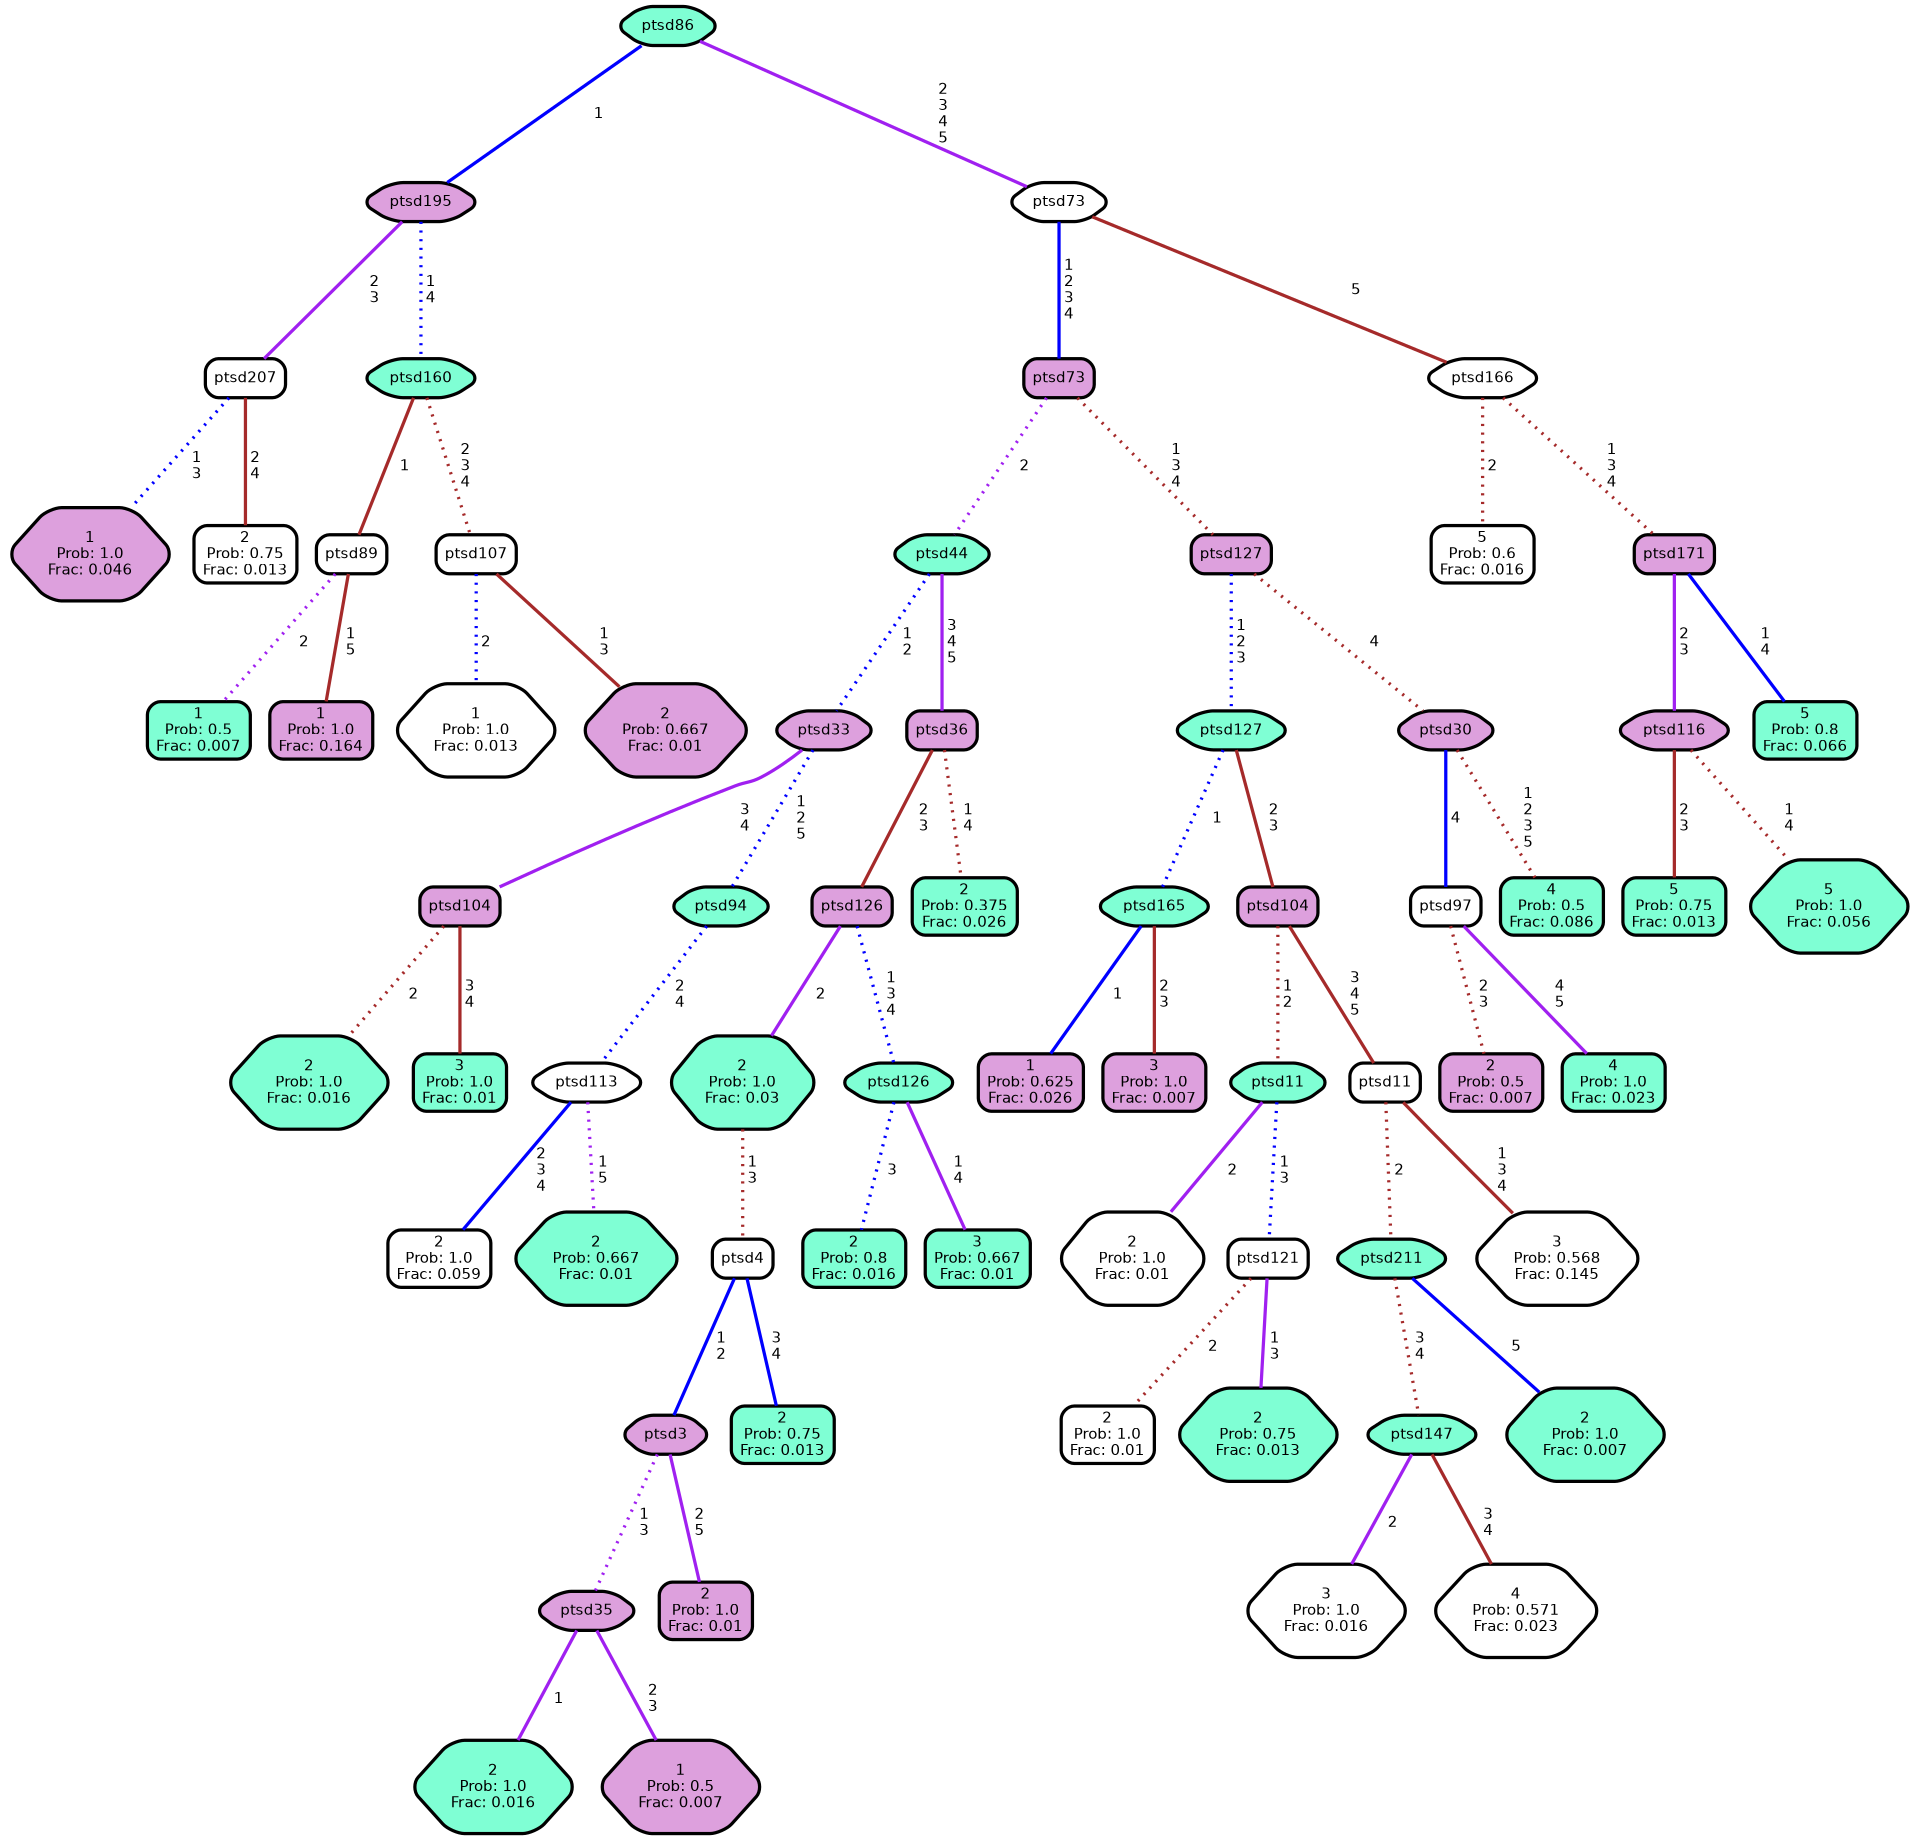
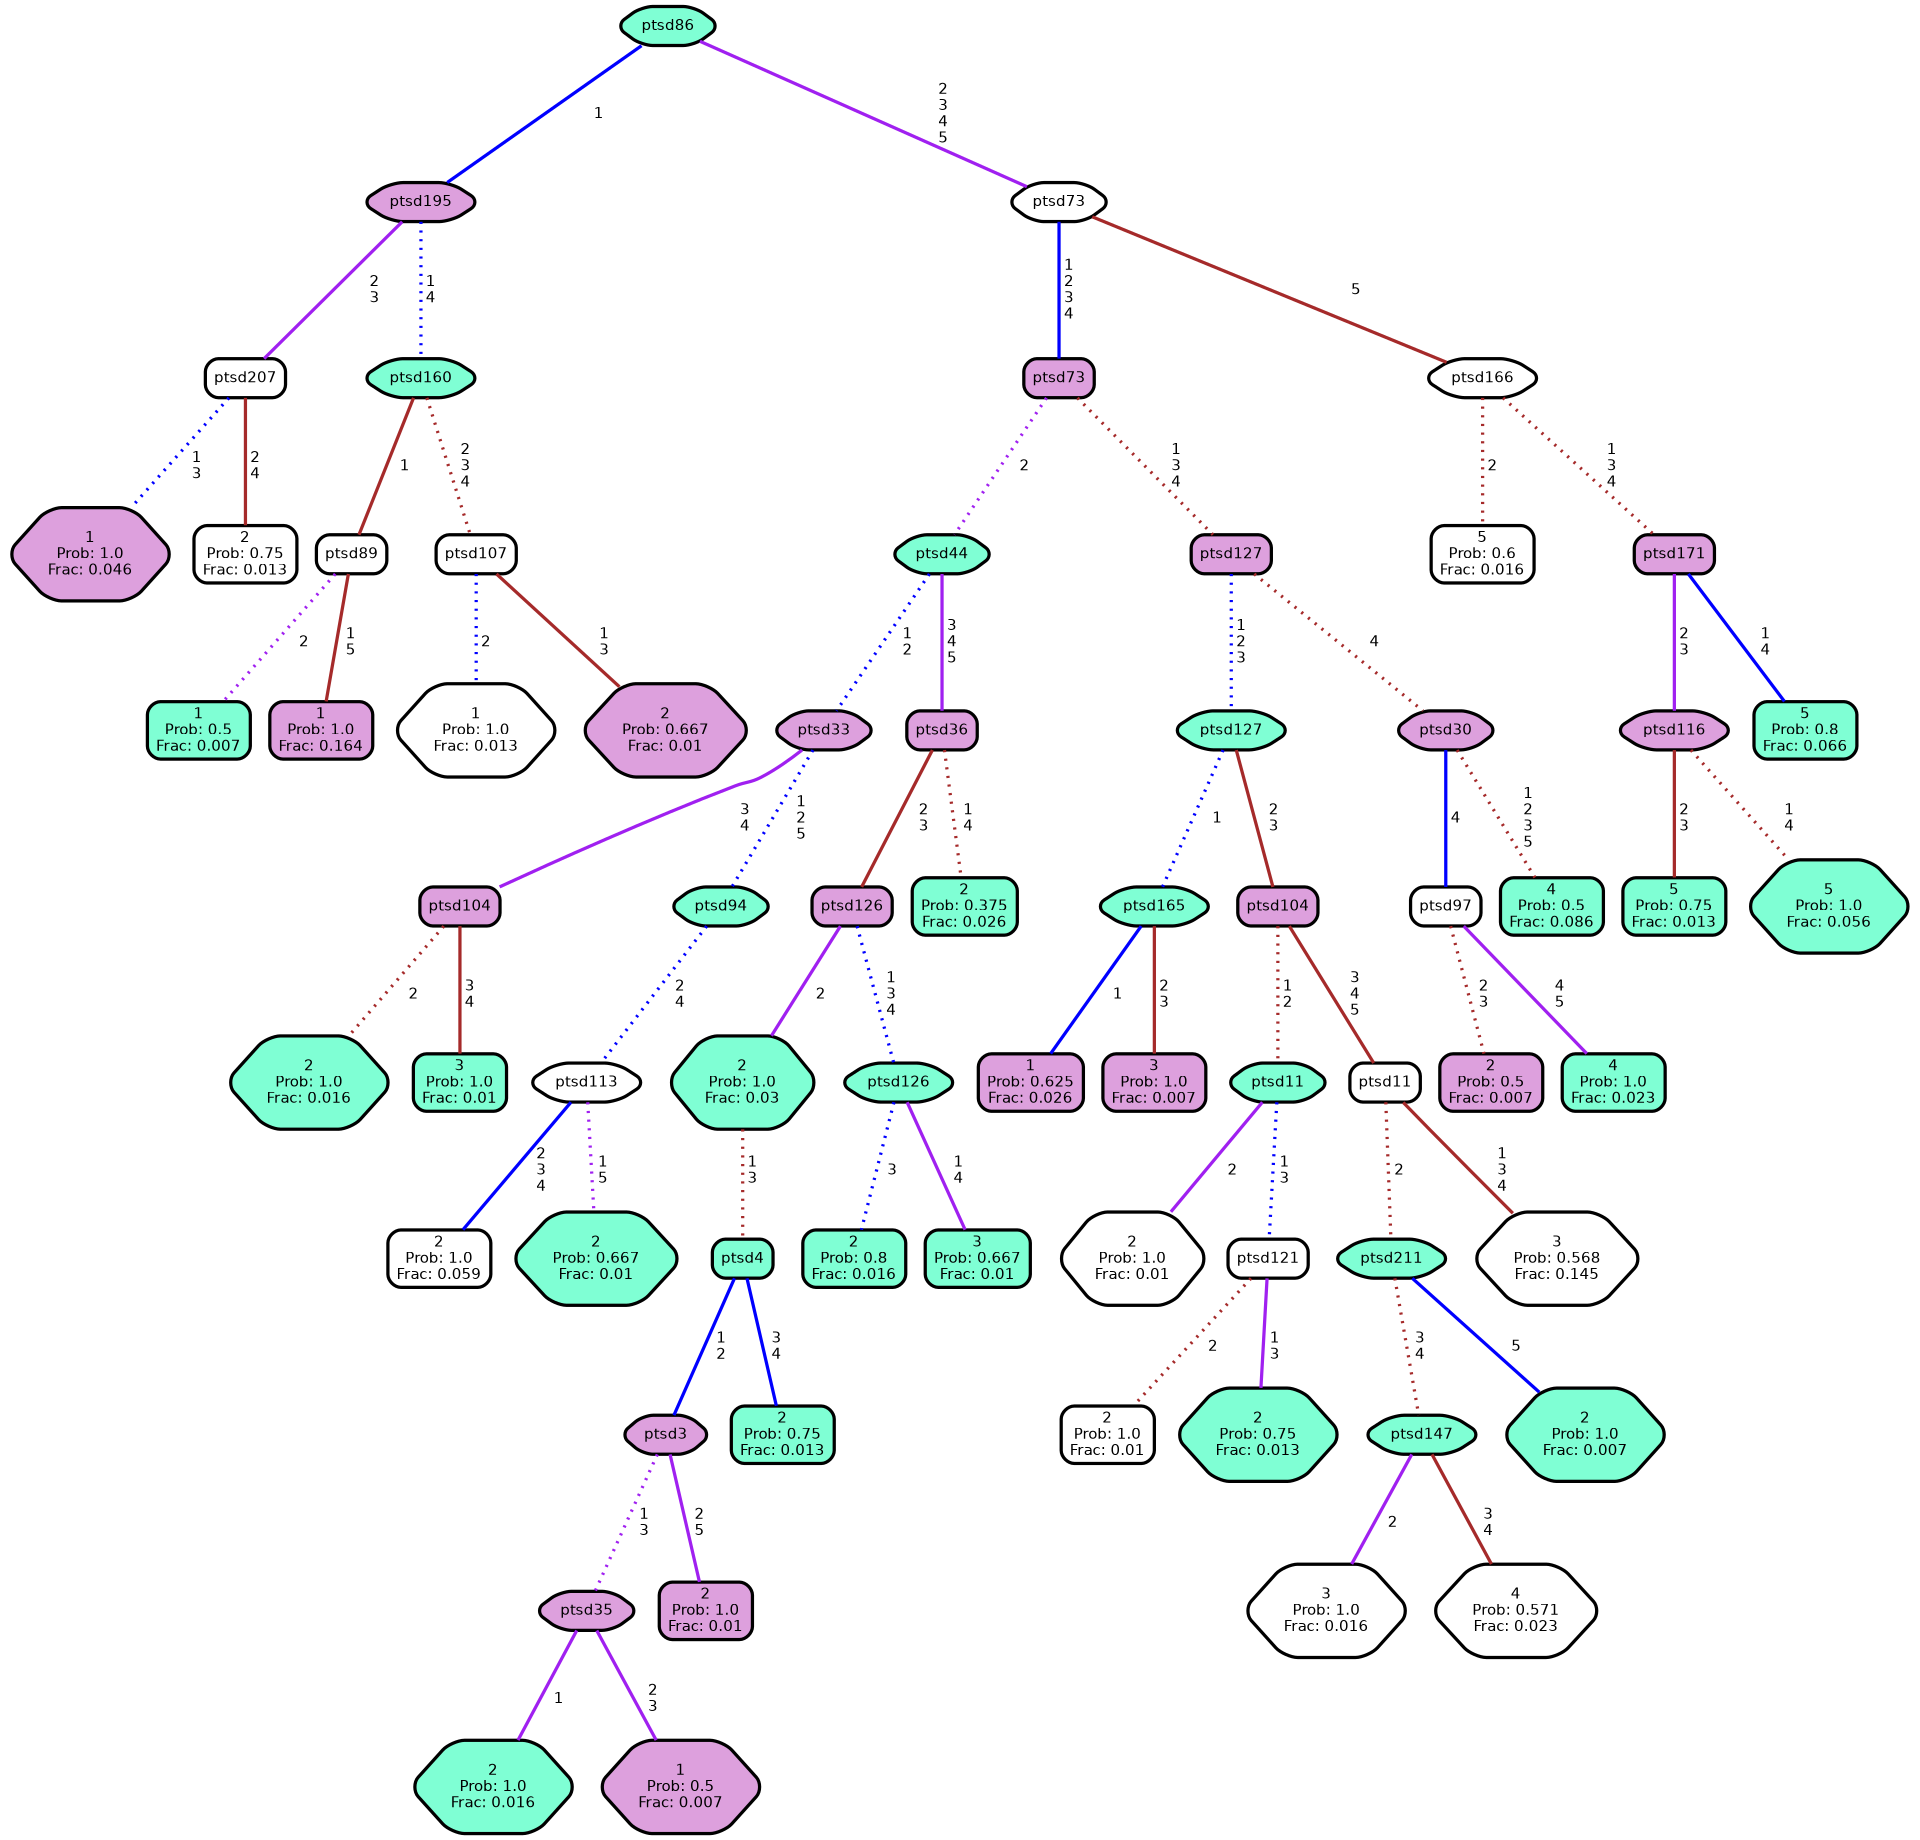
  graph {
    fontname="DejaVu Sans"
    ranksep="0 equally"
    splines=straight
    node [color=black fillcolor=aquamarine fontcolor=black fontname="DejaVu Sans" penwidth=3 shape=hexagon style="filled, rounded"]
    edge [color=brown fontname="DejaVu Sans" penwidth=3 style=solid]
    n1 [fillcolor=plum label="1\nProb: 1.0\nFrac: 0.046"]
    n2 [fillcolor=white label=ptsd207 shape=box]
    n3 [fillcolor=white label="2\nProb: 0.75\nFrac: 0.013" shape=box]
    n4 [fillcolor=plum label=ptsd195]
    n5 [label=ptsd160]
    n6 [fillcolor=white label=ptsd89 shape=box]
    n7 [fillcolor=white label=ptsd107 shape=box]
    n8 [label="1\nProb: 0.5\nFrac: 0.007" shape=box]
    n9 [fillcolor=plum label="1\nProb: 1.0\nFrac: 0.164" shape=box]
    n10 [fillcolor=white label="1\nProb: 1.0\nFrac: 0.013"]
    n11 [fillcolor=plum label="2\nProb: 0.667\nFrac: 0.01"]
    n12 [label=ptsd86]
    n13 [fillcolor=white label=ptsd73]
    n14 [fillcolor=plum label=ptsd73 shape=box]
    n15 [fillcolor=white label=ptsd166]
    n16 [label="2\nProb: 1.0\nFrac: 0.016"]
    n17 [fillcolor=plum label=ptsd104 shape=box]
    n18 [label="3\nProb: 1.0\nFrac: 0.01" shape=box]
    n19 [fillcolor=plum label=ptsd33]
    n20 [label=ptsd94]
    n21 [fillcolor=white label=ptsd113]
    n22 [label="2\nProb: 1.0\nFrac: 0.016"]
    n23 [fillcolor=plum label=ptsd35]
    n24 [fillcolor=plum label="1\nProb: 0.5\nFrac: 0.007"]
    n25 [fillcolor=plum label=ptsd3]
    n26 [fillcolor=plum label="2\nProb: 1.0\nFrac: 0.01" shape=box]
-   n27 [fillcolor=white label=ptsd4 shape=box]
+   n27 [label=ptsd4 shape=box]
    n28 [label="2\nProb: 0.75\nFrac: 0.013" shape=box]
    n29 [fillcolor=white label="2\nProb: 1.0\nFrac: 0.059" shape=box]
    n30 [label="2\nProb: 0.667\nFrac: 0.01"]
    n31 [label=ptsd44]
    n32 [fillcolor=plum label=ptsd36 shape=box]
    n33 [fillcolor=plum label=ptsd126 shape=box]
    n34 [label="2\nProb: 0.375\nFrac: 0.026" shape=box]
    n35 [label="2\nProb: 1.0\nFrac: 0.03"]
    n36 [label=ptsd126]
    n37 [label="2\nProb: 0.8\nFrac: 0.016" shape=box]
    n38 [label="3\nProb: 0.667\nFrac: 0.01" shape=box]
    n39 [fillcolor=plum label=ptsd127 shape=box]
    n40 [label=ptsd127]
    n41 [fillcolor=plum label=ptsd30]
    n42 [fillcolor=plum label="1\nProb: 0.625\nFrac: 0.026" shape=box]
    n43 [label=ptsd165]
    n44 [fillcolor=plum label="3\nProb: 1.0\nFrac: 0.007" shape=box]
    n45 [fillcolor=plum label=ptsd104 shape=box]
    n46 [label=ptsd11]
    n47 [fillcolor=white label=ptsd11 shape=box]
    n48 [fillcolor=white label="2\nProb: 1.0\nFrac: 0.01"]
    n49 [fillcolor=white label=ptsd121 shape=box]
    n50 [fillcolor=white label="2\nProb: 1.0\nFrac: 0.01" shape=box]
    n51 [label="2\nProb: 0.75\nFrac: 0.013"]
    n52 [label=ptsd211]
    n53 [fillcolor=white label="3\nProb: 0.568\nFrac: 0.145"]
    n54 [fillcolor=white label="3\nProb: 1.0\nFrac: 0.016"]
    n55 [label=ptsd147]
    n56 [fillcolor=white label="4\nProb: 0.571\nFrac: 0.023"]
    n57 [label="2\nProb: 1.0\nFrac: 0.007"]
    n58 [fillcolor=white label=ptsd97 shape=box]
    n59 [label="4\nProb: 0.5\nFrac: 0.086" shape=box]
    n60 [fillcolor=plum label="2\nProb: 0.5\nFrac: 0.007" shape=box]
    n61 [label="4\nProb: 1.0\nFrac: 0.023" shape=box]
    n62 [fillcolor=white label="5\nProb: 0.6\nFrac: 0.016" shape=box]
    n63 [fillcolor=plum label=ptsd171 shape=box]
    n64 [fillcolor=plum label=ptsd116]
    n65 [label="5\nProb: 0.8\nFrac: 0.066" shape=box]
    n66 [label="5\nProb: 0.75\nFrac: 0.013" shape=box]
    n67 [label="5\nProb: 1.0\nFrac: 0.056"]
    subgraph sub_1 {
      rank=same
    }
    n2 -- n1 [color=blue label=" 1\n 3" style=dotted]
    n2 -- n3 [label=" 2\n 4"]
    n4 -- n2 [color=purple label=" 2\n 3"]
    n4 -- n5 [color=blue label=" 1\n 4" style=dotted]
    n5 -- n6 [label=" 1"]
    n5 -- n7 [label=" 2\n 3\n 4" style=dotted]
    n6 -- n8 [color=purple label=" 2" style=dotted]
    n6 -- n9 [label=" 1\n 5"]
    n7 -- n10 [color=blue label=" 2" style=dotted]
    n7 -- n11 [label=" 1\n 3"]
    n12 -- n4 [color=blue label=" 1"]
    n12 -- n13 [color=purple label=" 2\n 3\n 4\n 5"]
    n13 -- n14 [color=blue label=" 1\n 2\n 3\n 4"]
    n13 -- n15 [label=" 5"]
    n14 -- n31 [color=purple label=" 2" style=dotted]
    n14 -- n39 [label=" 1\n 3\n 4" style=dotted]
    n15 -- n62 [label=" 2" style=dotted]
    n15 -- n63 [label=" 1\n 3\n 4" style=dotted]
    n17 -- n16 [label=" 2" style=dotted]
    n17 -- n18 [label=" 3\n 4"]
    n19 -- n17 [color=purple label=" 3\n 4"]
    n19 -- n20 [color=blue label=" 1\n 2\n 5" style=dotted]
    n20 -- n21 [color=blue label=" 2\n 4" style=dotted]
    n21 -- n29 [color=blue label=" 2\n 3\n 4"]
    n21 -- n30 [color=purple label=" 1\n 5" style=dotted]
    n23 -- n22 [color=purple label=" 1"]
    n23 -- n24 [color=purple label=" 2\n 3"]
    n25 -- n23 [color=purple label=" 1\n 3" style=dotted]
    n25 -- n26 [color=purple label=" 2\n 5"]
    n27 -- n25 [color=blue label=" 1\n 2"]
    n27 -- n28 [color=blue label=" 3\n 4"]
    n31 -- n19 [color=blue label=" 1\n 2" style=dotted]
    n31 -- n32 [color=purple label=" 3\n 4\n 5"]
    n32 -- n33 [label=" 2\n 3"]
    n32 -- n34 [label=" 1\n 4" style=dotted]
    n33 -- n35 [color=purple label=" 2"]
    n33 -- n36 [color=blue label=" 1\n 3\n 4" style=dotted]
    n35 -- n27 [label=" 1\n 3" style=dotted]
    n36 -- n37 [color=blue label=" 3" style=dotted]
    n36 -- n38 [color=purple label=" 1\n 4"]
    n39 -- n40 [color=blue label=" 1\n 2\n 3" style=dotted]
    n39 -- n41 [label=" 4" style=dotted]
    n40 -- n43 [color=blue label=" 1" style=dotted]
    n40 -- n45 [label=" 2\n 3"]
    n41 -- n58 [color=blue label=" 4"]
    n41 -- n59 [label=" 1\n 2\n 3\n 5" style=dotted]
    n43 -- n42 [color=blue label=" 1"]
    n43 -- n44 [label=" 2\n 3"]
    n45 -- n46 [label=" 1\n 2" style=dotted]
    n45 -- n47 [label=" 3\n 4\n 5"]
    n46 -- n48 [color=purple label=" 2"]
    n46 -- n49 [color=blue label=" 1\n 3" style=dotted]
    n47 -- n52 [label=" 2" style=dotted]
    n47 -- n53 [label=" 1\n 3\n 4"]
    n49 -- n50 [label=" 2" style=dotted]
    n49 -- n51 [color=purple label=" 1\n 3"]
    n52 -- n55 [label=" 3\n 4" style=dotted]
    n52 -- n57 [color=blue label=" 5"]
    n55 -- n54 [color=purple label=" 2"]
    n55 -- n56 [label=" 3\n 4"]
    n58 -- n60 [label=" 2\n 3" style=dotted]
    n58 -- n61 [color=purple label=" 4\n 5"]
    n63 -- n64 [color=purple label=" 2\n 3"]
    n63 -- n65 [color=blue label=" 1\n 4"]
    n64 -- n66 [label=" 2\n 3"]
    n64 -- n67 [label=" 1\n 4" style=dotted]
  }
